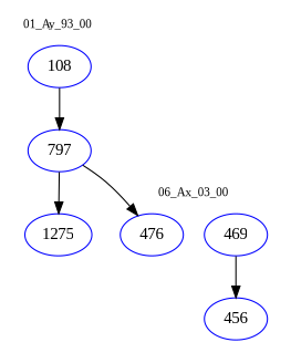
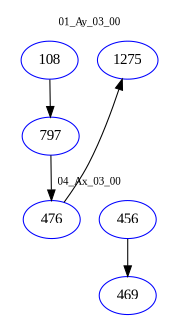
  digraph {
    fontname="Liberation Serif"
    node [color=blue fontname="Liberation Serif"]
    edge [color=black fontname="Liberation Serif"]
    n1 [label=108]
    n2 [label=797]
    n3 [label=1275]
    n4 [label=469]
    n5 [label=456]
    n6 [label=476]
    subgraph cluster_1 {
      color=white
      fontsize=10
-     label="01_Ay_93_00"
+     label="01_Ay_03_00"
      n1
      n2
      n3
    }
    subgraph cluster_2 {
      color=white
      fontsize=10
-     label="06_Ax_03_00"
+     label="04_Ax_03_00"
      n4
      n5
      n6
    }
    n1 -> n2
-   n2 -> n3
+   n6 -> n3
    n2 -> n6
-   n4 -> n5
+   n5 -> n4
  }
